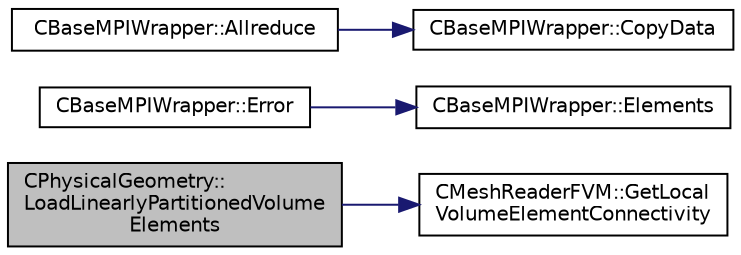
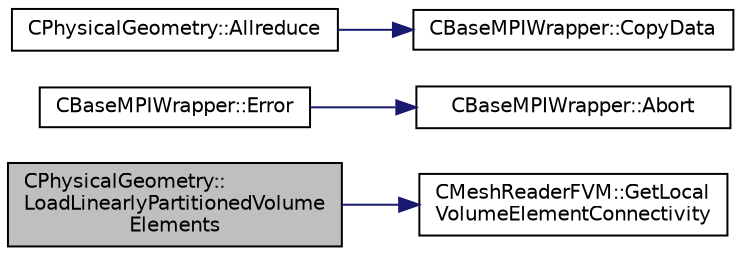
  digraph {
    fontname="DejaVu Sans"
    rankdir=LR
    node [color=black fillcolor=white fontname="DejaVu Sans" fontsize=10 shape=record style=filled]
    edge [color=midnightblue fontname="DejaVu Sans" fontsize=10 labelfontname=Helvetica labelfontsize=10 style=solid]
    n1 [fillcolor=grey75 fontcolor=black height=0.2 label="CPhysicalGeometry::\lLoadLinearlyPartitionedVolume\lElements" width=0.4]
    n2 [height=0.2 label="CMeshReaderFVM::GetLocal\lVolumeElementConnectivity" width=0.4]
    n3 [height=0.2 label="CBaseMPIWrapper::Error" width=0.4]
-   n4 [height=0.2 label="CBaseMPIWrapper::Elements" width=0.4]
-   n5 [height=0.2 label="CBaseMPIWrapper::Allreduce" width=0.4]
+   n4 [height=0.2 label="CBaseMPIWrapper::Abort" width=0.4]
+   n5 [height=0.2 label="CPhysicalGeometry::Allreduce" width=0.4]
    n6 [height=0.2 label="CBaseMPIWrapper::CopyData" width=0.4]
    n1 -> n2
    n3 -> n4
    n5 -> n6
  }
